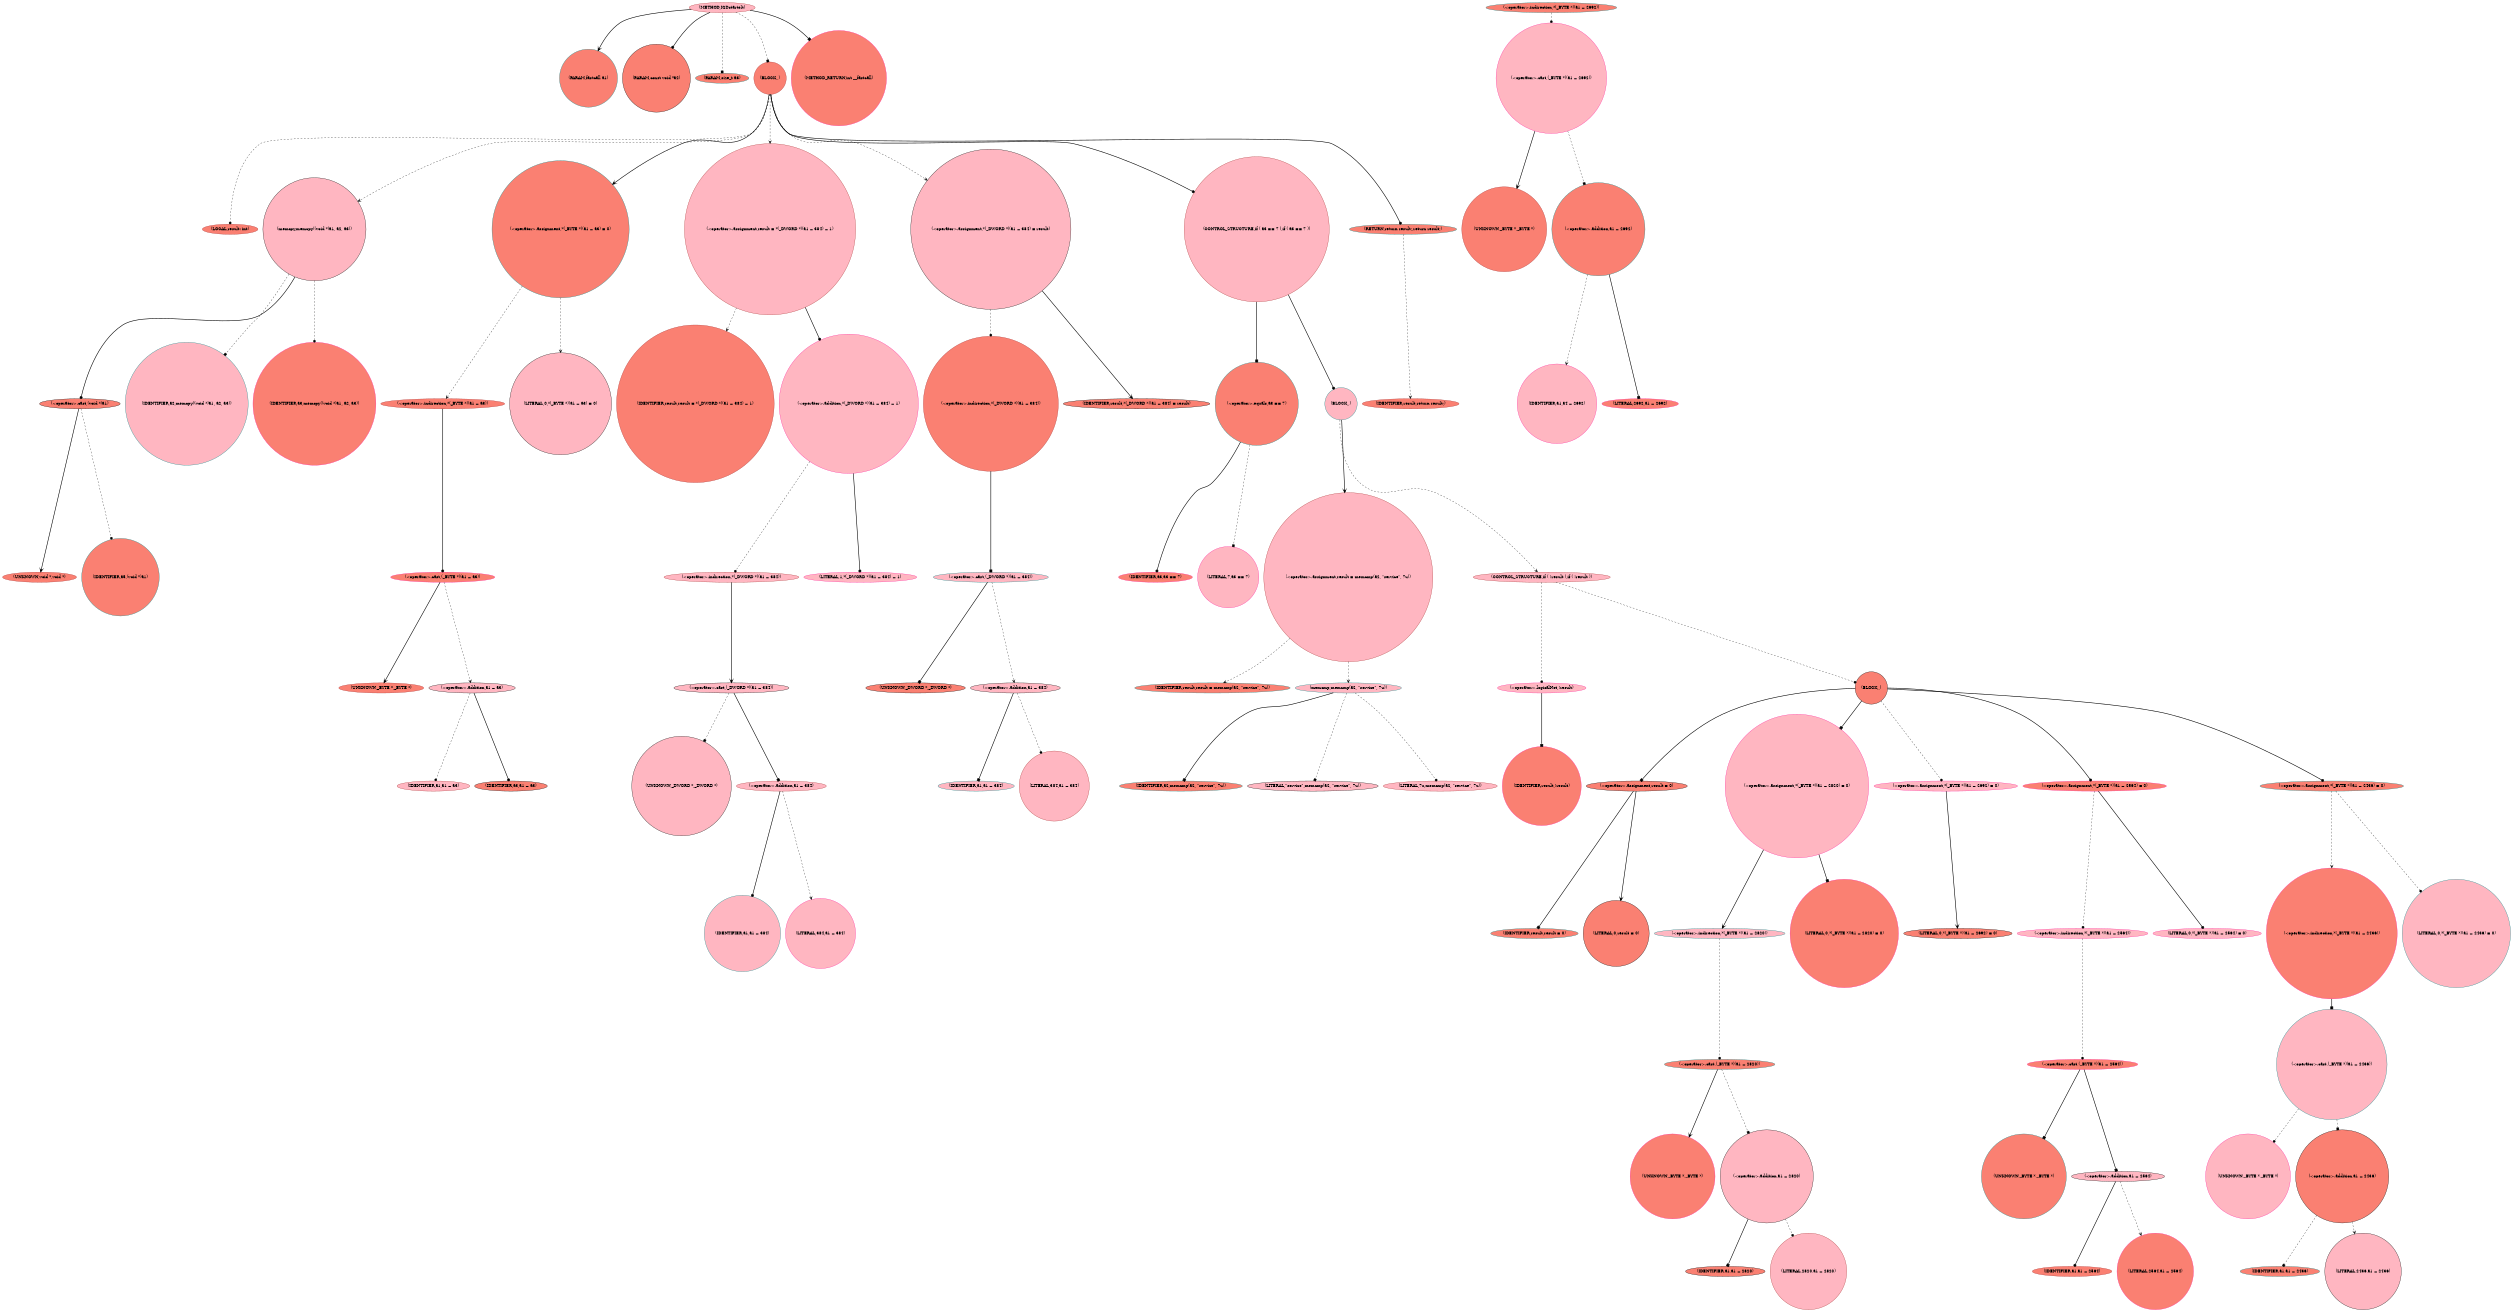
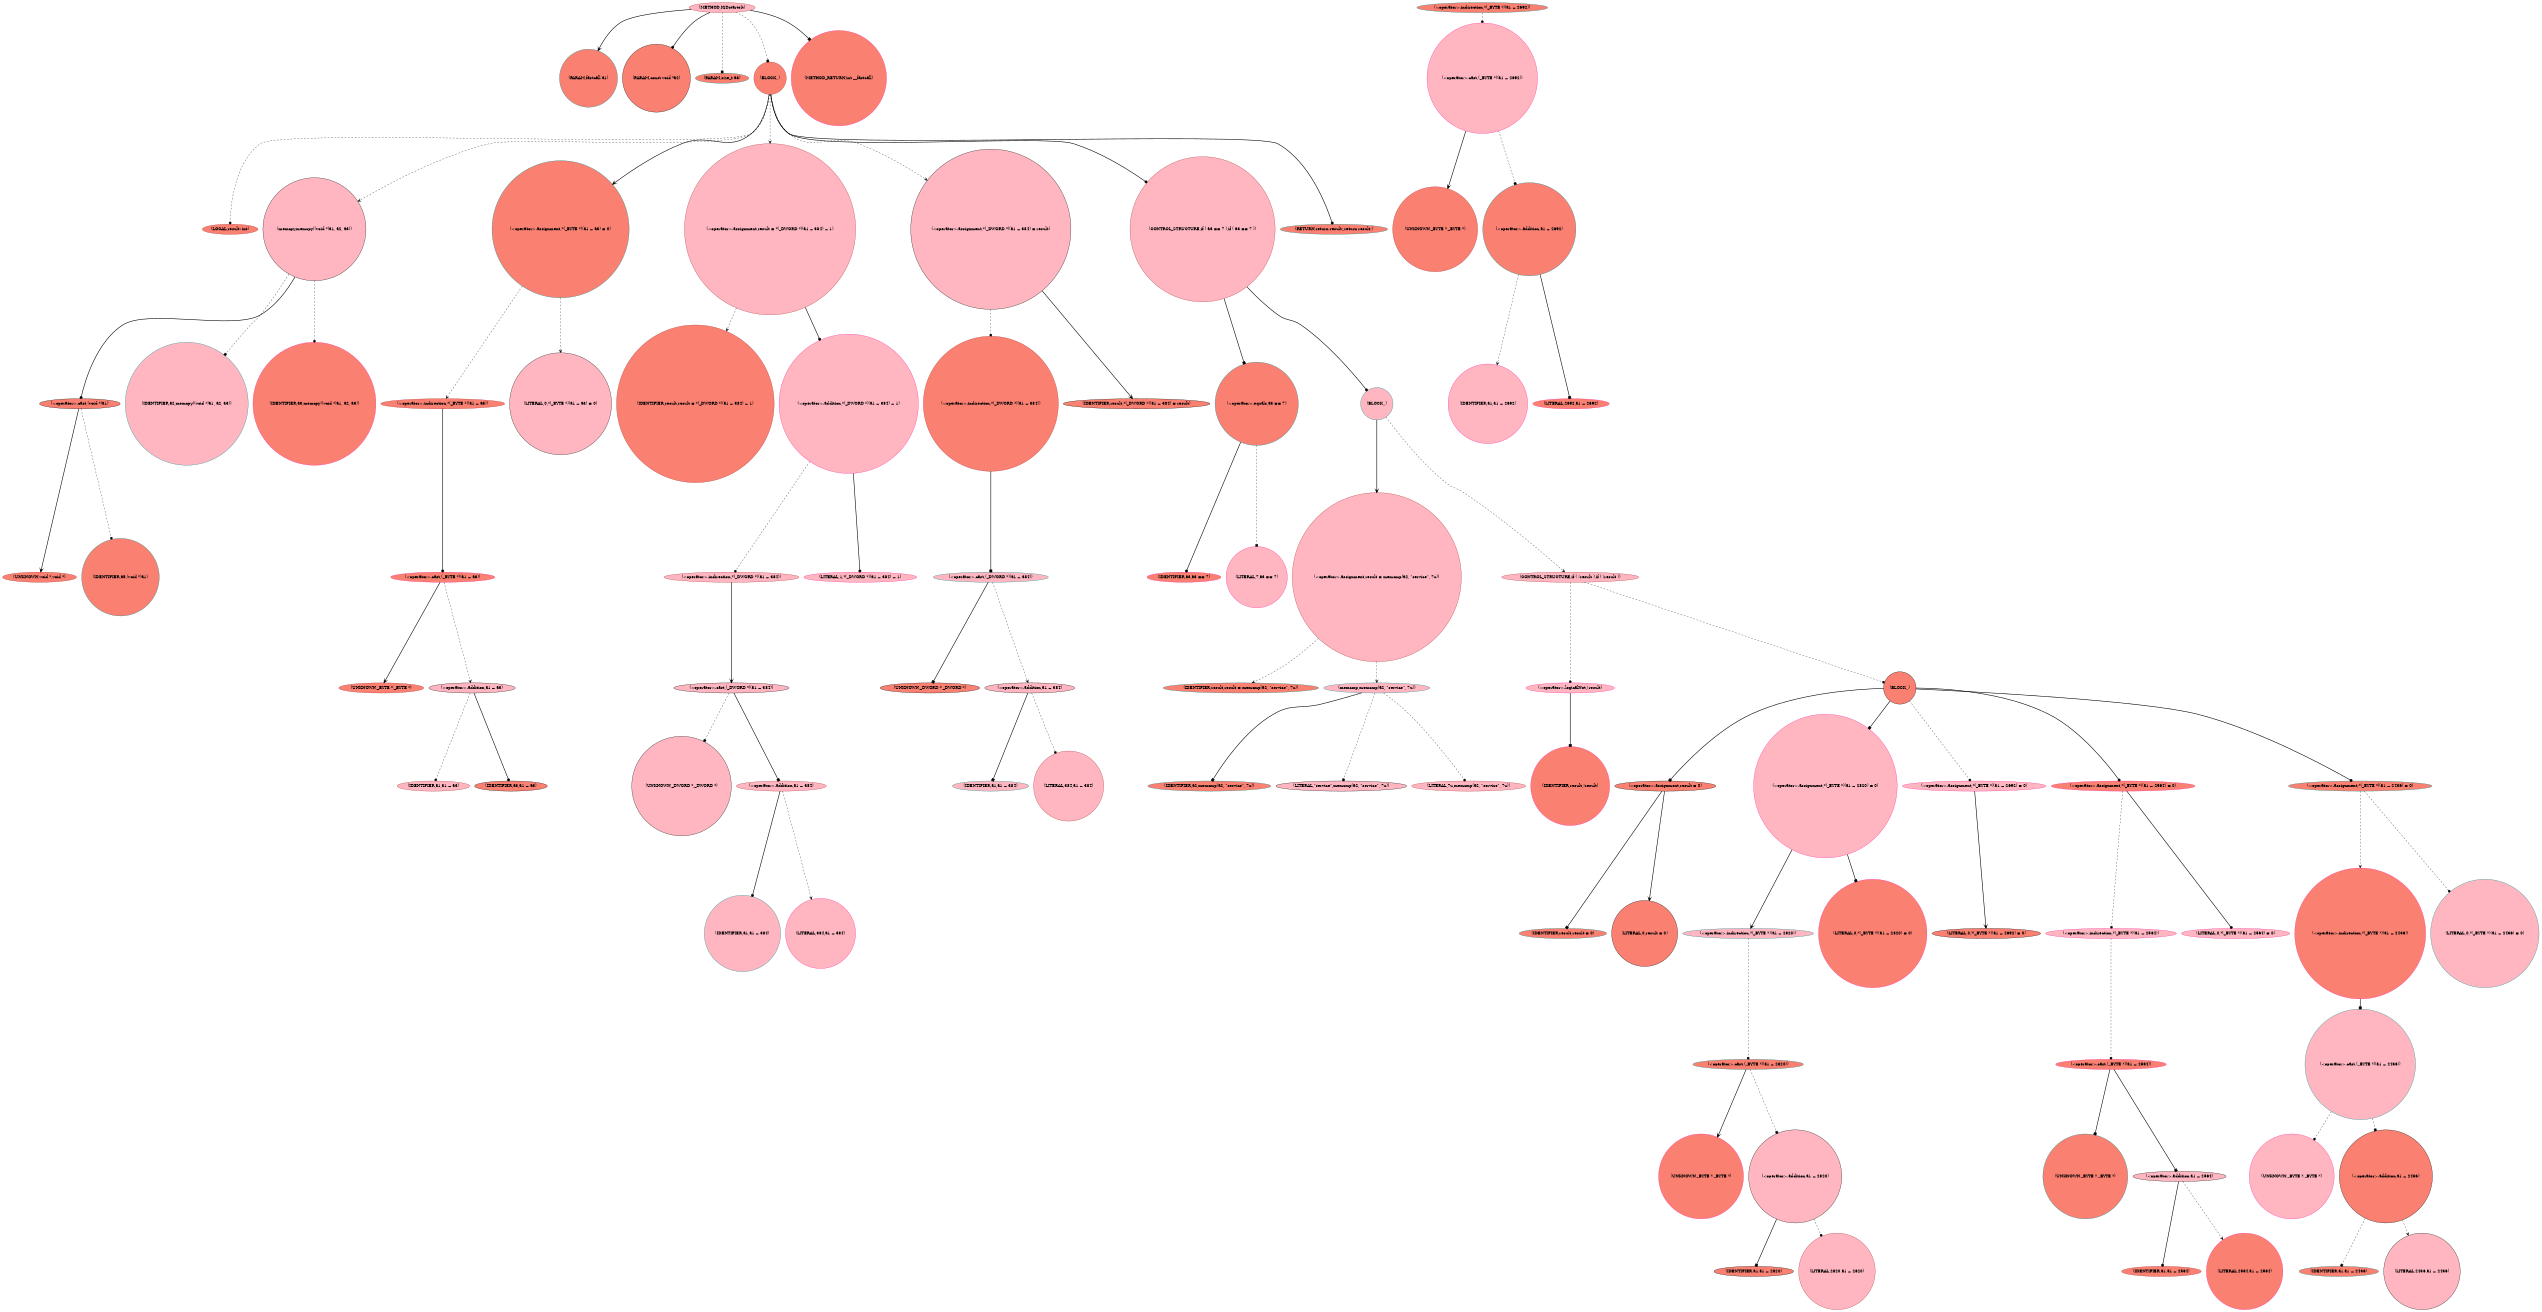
  digraph {
    node [color=teal fillcolor=salmon shape=ellipse style=filled]
    edge [arrowhead=dot style=dashed]
    n1 [color=brown fillcolor=lightpink label="(METHOD,IGDstartelt)"]
    n2 [label="(PARAM,fastcall a1)" shape=circle]
    n3 [color=black label="(PARAM,const void *a2)" shape=circle]
    n4 [label="(PARAM,size_t a3)"]
    n5 [color=brown label="(BLOCK,,)" shape=circle]
    n6 [color=deeppink label="(METHOD_RETURN,int __fastcall)" shape=circle]
    n7 [color=brown label="(LOCAL,result: int)"]
    n8 [color=black fillcolor=lightpink label="(memcpy,memcpy((void *)a1, a2, a3))" shape=circle]
    n9 [label="(<operator>.assignment,*(_BYTE *)(a1 + a3) = 0)" shape=circle]
    n10 [color=brown fillcolor=lightpink label="(<operator>.assignment,result = *(_DWORD *)(a1 + 384) + 1)" shape=circle]
    n11 [color=black fillcolor=lightpink label="(<operator>.assignment,*(_DWORD *)(a1 + 384) = result)" shape=circle]
    n12 [color=brown fillcolor=lightpink label="(CONTROL_STRUCTURE,if ( a3 == 7 ),if ( a3 == 7 ))" shape=circle]
    n13 [label="(RETURN,return result;,return result;)"]
    n14 [color=black label="(<operator>.cast,(void *)a1)"]
    n15 [fillcolor=lightpink label="(IDENTIFIER,a2,memcpy((void *)a1, a2, a3))" shape=circle]
    n16 [color=deeppink label="(IDENTIFIER,a3,memcpy((void *)a1, a2, a3))" shape=circle]
    n17 [color=brown label="(<operator>.indirection,*(_BYTE *)(a1 + a3))"]
    n18 [color=black fillcolor=lightpink label="(LITERAL,0,*(_BYTE *)(a1 + a3) = 0)" shape=circle]
    n19 [color=brown label="(IDENTIFIER,result,result = *(_DWORD *)(a1 + 384) + 1)" shape=circle]
    n20 [color=deeppink fillcolor=lightpink label="(<operator>.addition,*(_DWORD *)(a1 + 384) + 1)" shape=circle]
    n21 [color=brown label="(<operator>.indirection,*(_DWORD *)(a1 + 384))" shape=circle]
    n22 [color=black label="(IDENTIFIER,result,*(_DWORD *)(a1 + 384) = result)"]
    n23 [label="(<operator>.equals,a3 == 7)" shape=circle]
    n24 [fillcolor=lightpink label="(BLOCK,,)" shape=circle]
-   n25 [color=brown label="(IDENTIFIER,result,return result;)"]
    n26 [color=brown label="(UNKNOWN,void *,void *)"]
    n27 [label="(IDENTIFIER,a5,(void *)a1)" shape=circle]
    n28 [color=deeppink label="(<operator>.cast,(_BYTE *)(a1 + a3))"]
    n29 [color=brown label="(UNKNOWN,_BYTE *,_BYTE *)"]
    n30 [color=black fillcolor=lightpink label="(<operator>.addition,a1 + a3)"]
    n31 [color=brown fillcolor=lightpink label="(IDENTIFIER,a1,a1 + a3)"]
    n32 [color=black label="(IDENTIFIER,a3,a1 + a3)"]
    n33 [color=brown fillcolor=lightpink label="(<operator>.indirection,*(_DWORD *)(a1 + 384))"]
    n34 [color=deeppink fillcolor=lightpink label="(LITERAL,1,*(_DWORD *)(a1 + 384) + 1)"]
    n35 [color=black fillcolor=lightpink label="(<operator>.cast,(_DWORD *)(a1 + 384))"]
    n36 [color=black fillcolor=lightpink label="(UNKNOWN,_DWORD *,_DWORD *)" shape=circle]
    n37 [color=brown fillcolor=lightpink label="(<operator>.addition,a1 + 384)"]
    n38 [fillcolor=lightpink label="(IDENTIFIER,a1,a1 + 384)" shape=circle]
    n39 [color=deeppink fillcolor=lightpink label="(LITERAL,384,a1 + 384)" shape=circle]
    n40 [fillcolor=lightpink label="(<operator>.cast,(_DWORD *)(a1 + 384))"]
    n41 [color=black label="(UNKNOWN,_DWORD *,_DWORD *)"]
    n42 [color=black fillcolor=lightpink label="(<operator>.addition,a1 + 384)"]
    n43 [fillcolor=lightpink label="(IDENTIFIER,a1,a1 + 384)"]
    n44 [color=brown fillcolor=lightpink label="(LITERAL,384,a1 + 384)" shape=circle]
    n45 [color=deeppink label="(IDENTIFIER,a3,a3 == 7)"]
    n46 [color=deeppink fillcolor=lightpink label="(LITERAL,7,a3 == 7)" shape=circle]
    n47 [color=brown fillcolor=lightpink label="(<operator>.assignment,result = memcmp(a2, \"service\", 7u))" shape=circle]
    n48 [color=brown fillcolor=lightpink label="(CONTROL_STRUCTURE,if ( !result ),if ( !result ))"]
    n49 [label="(IDENTIFIER,result,result = memcmp(a2, \"service\", 7u))"]
    n50 [fillcolor=lightpink label="(memcmp,memcmp(a2, \"service\", 7u))"]
    n51 [color=deeppink fillcolor=lightpink label="(<operator>.logicalNot,!result)"]
    n52 [color=black label="(BLOCK,,)" shape=circle]
    n53 [label="(IDENTIFIER,a2,memcmp(a2, \"service\", 7u))"]
    n54 [color=black fillcolor=lightpink label="(LITERAL,\"service\",memcmp(a2, \"service\", 7u))"]
    n55 [color=brown fillcolor=lightpink label="(LITERAL,7u,memcmp(a2, \"service\", 7u))"]
    n56 [color=deeppink label="(IDENTIFIER,result,!result)" shape=circle]
    n57 [color=black label="(<operator>.assignment,result = 0)"]
    n58 [color=deeppink fillcolor=lightpink label="(<operator>.assignment,*(_BYTE *)(a1 + 2820) = 0)" shape=circle]
    n59 [color=deeppink fillcolor=lightpink label="(<operator>.assignment,*(_BYTE *)(a1 + 2692) = 0)"]
    n60 [color=deeppink label="(<operator>.assignment,*(_BYTE *)(a1 + 2564) = 0)"]
    n61 [label="(<operator>.assignment,*(_BYTE *)(a1 + 2436) = 0)"]
    n62 [label="(IDENTIFIER,result,result = 0)"]
    n63 [color=black label="(LITERAL,0,result = 0)" shape=circle]
    n64 [fillcolor=lightpink label="(<operator>.indirection,*(_BYTE *)(a1 + 2820))"]
    n65 [color=deeppink label="(LITERAL,0,*(_BYTE *)(a1 + 2820) = 0)" shape=circle]
    n66 [color=black label="(LITERAL,0,*(_BYTE *)(a1 + 2692) = 0)"]
    n67 [color=deeppink fillcolor=lightpink label="(<operator>.indirection,*(_BYTE *)(a1 + 2564))"]
    n68 [color=deeppink fillcolor=lightpink label="(LITERAL,0,*(_BYTE *)(a1 + 2564) = 0)"]
    n69 [color=deeppink label="(<operator>.indirection,*(_BYTE *)(a1 + 2436))" shape=circle]
    n70 [fillcolor=lightpink label="(LITERAL,0,*(_BYTE *)(a1 + 2436) = 0)" shape=circle]
    n71 [label="(<operator>.cast,(_BYTE *)(a1 + 2820))"]
    n72 [color=deeppink label="(UNKNOWN,_BYTE *,_BYTE *)" shape=circle]
    n73 [color=black fillcolor=lightpink label="(<operator>.addition,a1 + 2820)" shape=circle]
    n74 [color=black label="(IDENTIFIER,a1,a1 + 2820)"]
    n75 [color=brown fillcolor=lightpink label="(LITERAL,2820,a1 + 2820)" shape=circle]
    n76 [label="(<operator>.indirection,*(_BYTE *)(a1 + 2692))"]
    n77 [color=deeppink fillcolor=lightpink label="(<operator>.cast,(_BYTE *)(a1 + 2692))" shape=circle]
    n78 [color=brown label="(UNKNOWN,_BYTE *,_BYTE *)" shape=circle]
    n79 [label="(<operator>.addition,a1 + 2692)" shape=circle]
-   n80 [color=deeppink fillcolor=lightpink label="(IDENTIFIER,a1,a4 + 2692)" shape=circle]
+   n80 [color=deeppink fillcolor=lightpink label="(IDENTIFIER,a1,a1 + 2692)" shape=circle]
    n81 [color=deeppink label="(LITERAL,2692,a1 + 2692)"]
    n82 [color=deeppink label="(<operator>.cast,(_BYTE *)(a1 + 2564))"]
    n83 [label="(UNKNOWN,_BYTE *,_BYTE *)" shape=circle]
    n84 [color=black fillcolor=lightpink label="(<operator>.addition,a1 + 2564)"]
    n85 [color=brown label="(IDENTIFIER,a1,a1 + 2564)"]
    n86 [color=deeppink label="(LITERAL,2564,a1 + 2564)" shape=circle]
    n87 [fillcolor=lightpink label="(<operator>.cast,(_BYTE *)(a1 + 2436))" shape=circle]
    n88 [color=deeppink fillcolor=lightpink label="(UNKNOWN,_BYTE *,_BYTE *)" shape=circle]
    n89 [color=black label="(<operator>.addition,a1 + 2436)" shape=circle]
    n90 [label="(IDENTIFIER,a1,a1 + 2436)"]
    n91 [color=black fillcolor=lightpink label="(LITERAL,2436,a1 + 2436)" shape=circle]
    n1 -> n2 [arrowhead=vee style=bold]
    n1 -> n3 [style=bold]
    n1 -> n4 [arrowhead=box]
    n1 -> n5 [arrowhead=box]
    n1 -> n6 [arrowhead=box style=bold]
    n5 -> n7
    n5 -> n8 [arrowhead=vee]
    n5 -> n9 [arrowhead=vee style=bold]
    n5 -> n10 [arrowhead=vee]
    n5 -> n11 [arrowhead=vee]
    n5 -> n12 [style=bold]
    n5 -> n13 [style=bold]
    n8 -> n14 [style=bold]
    n8 -> n15 [arrowhead=box]
    n8 -> n16
    n9 -> n17 [arrowhead=vee]
    n9 -> n18 [arrowhead=vee]
    n10 -> n19 [arrowhead=vee]
    n10 -> n20 [style=bold]
    n11 -> n21
    n11 -> n22 [arrowhead=vee style=bold]
    n12 -> n23 [arrowhead=box style=bold]
    n12 -> n24 [style=bold]
-   n13 -> n25 [arrowhead=vee]
    n14 -> n26 [arrowhead=vee style=bold]
    n14 -> n27
    n17 -> n28 [style=bold]
    n20 -> n33
    n20 -> n34 [style=bold]
    n21 -> n40 [arrowhead=box style=bold]
    n23 -> n45 [style=bold]
    n23 -> n46 [arrowhead=box]
    n24 -> n47 [arrowhead=vee style=bold]
    n24 -> n48 [arrowhead=vee]
    n28 -> n29 [arrowhead=vee style=bold]
    n28 -> n30 [arrowhead=vee]
    n30 -> n31
    n30 -> n32 [style=bold]
    n33 -> n35 [arrowhead=vee style=bold]
    n35 -> n36 [arrowhead=box]
    n35 -> n37 [arrowhead=box style=bold]
    n37 -> n38 [style=bold]
    n37 -> n39 [arrowhead=vee]
    n40 -> n41 [arrowhead=box style=bold]
    n40 -> n42 [arrowhead=vee]
    n42 -> n43 [arrowhead=box style=bold]
    n42 -> n44
    n47 -> n49 [arrowhead=vee]
    n47 -> n50 [arrowhead=vee]
    n48 -> n51
    n48 -> n52
    n50 -> n53 [arrowhead=box style=bold]
    n50 -> n54 [arrowhead=box]
    n50 -> n55
    n51 -> n56 [arrowhead=box style=bold]
    n52 -> n57 [arrowhead=box style=bold]
    n52 -> n58 [arrowhead=box style=bold]
    n52 -> n59
    n52 -> n60 [style=bold]
    n52 -> n61 [style=bold]
    n57 -> n62 [arrowhead=box style=bold]
    n57 -> n63 [arrowhead=vee style=bold]
    n58 -> n64 [arrowhead=vee style=bold]
    n58 -> n65 [arrowhead=box style=bold]
    n59 -> n66 [arrowhead=vee style=bold]
    n60 -> n67
    n60 -> n68 [style=bold]
    n61 -> n69 [arrowhead=vee]
    n61 -> n70
    n64 -> n71
    n67 -> n82
    n69 -> n87 [arrowhead=box style=bold]
    n71 -> n72 [arrowhead=vee style=bold]
    n71 -> n73 [arrowhead=box]
    n73 -> n74 [arrowhead=box style=bold]
    n73 -> n75
    n76 -> n77
    n77 -> n78 [arrowhead=vee style=bold]
    n77 -> n79 [arrowhead=box]
    n79 -> n80 [arrowhead=vee]
    n79 -> n81 [arrowhead=box style=bold]
    n82 -> n83 [arrowhead=box style=bold]
    n82 -> n84 [arrowhead=box style=bold]
    n84 -> n85 [style=bold]
    n84 -> n86 [arrowhead=vee]
    n87 -> n88
    n87 -> n89 [arrowhead=box]
    n89 -> n90 [arrowhead=box]
    n89 -> n91 [arrowhead=vee]
  }
